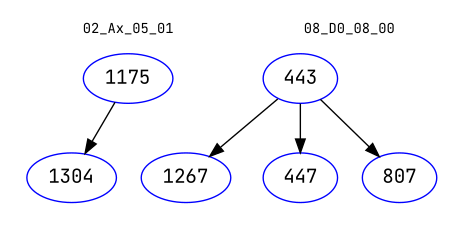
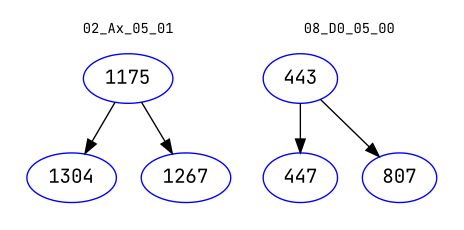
  digraph {
    fontname="JetBrains Mono"
    node [color=blue fontname="JetBrains Mono"]
    edge [color=black fontname="JetBrains Mono"]
    n1 [label=1175]
    n2 [label=1267]
    n3 [label=1304]
    n4 [label=443]
    n5 [label=447]
    n6 [label=807]
    subgraph cluster_1 {
      color=white
      fontsize=10
      label="02_Ax_05_01"
      n1
      n2
      n3
    }
    subgraph cluster_2 {
      color=white
      fontsize=10
-     label="08_D0_08_00"
+     label="08_D0_05_00"
      n4
      n5
      n6
    }
-   n4 -> n2
+   n1 -> n2
    n1 -> n3
    n4 -> n5
    n4 -> n6
  }
